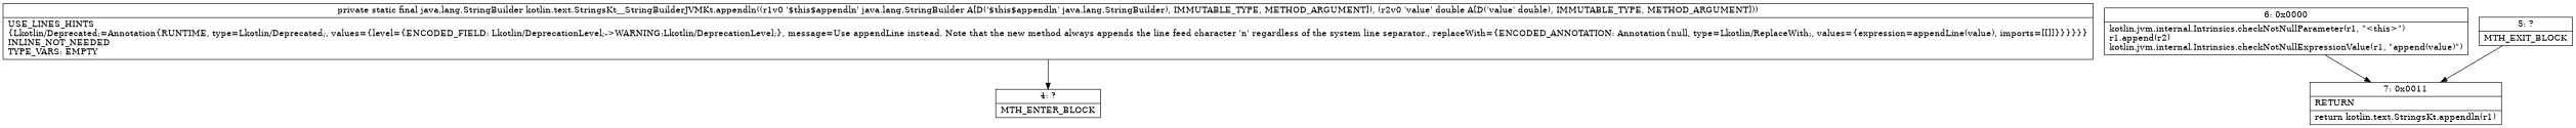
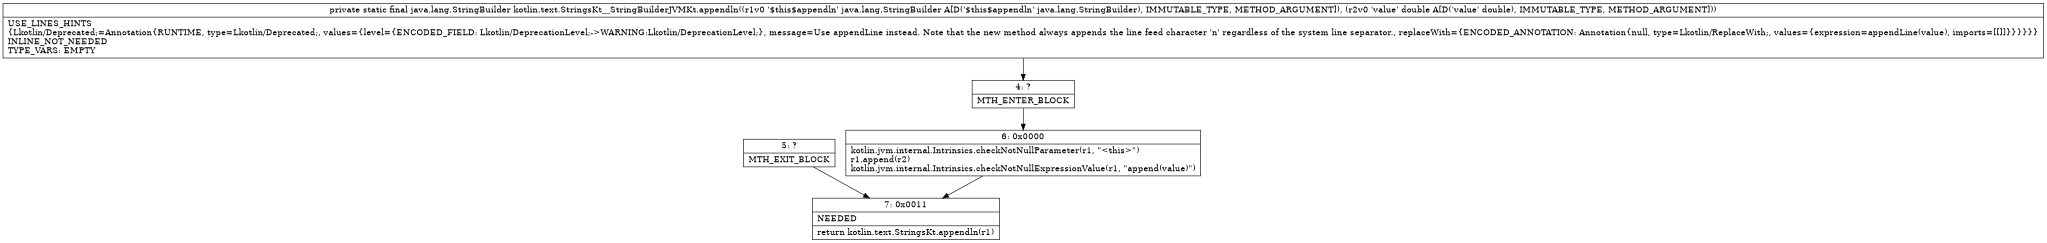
  digraph {
    node [shape=record]
    n1 [label="{4\:\ ?|MTH_ENTER_BLOCK\l}"]
    n2 [label="{6\:\ 0x0000|kotlin.jvm.internal.Intrinsics.checkNotNullParameter(r1, \"\<this\>\")\lr1.append(r2)\lkotlin.jvm.internal.Intrinsics.checkNotNullExpressionValue(r1, \"append(value)\")\l}"]
-   n3 [label="{7\:\ 0x0011|RETURN\l|return kotlin.text.StringsKt.appendln(r1)\l}"]
+   n3 [label="{7\:\ 0x0011|NEEDED\l|return kotlin.text.StringsKt.appendln(r1)\l}"]
    n4 [label="{5\:\ ?|MTH_EXIT_BLOCK\l}"]
    n5 [label="{private static final java.lang.StringBuilder kotlin.text.StringsKt__StringBuilderJVMKt.appendln((r1v0 '$this$appendln' java.lang.StringBuilder A[D('$this$appendln' java.lang.StringBuilder), IMMUTABLE_TYPE, METHOD_ARGUMENT]), (r2v0 'value' double A[D('value' double), IMMUTABLE_TYPE, METHOD_ARGUMENT]))  | USE_LINES_HINTS\l\{Lkotlin\/Deprecated;=Annotation\{RUNTIME, type=Lkotlin\/Deprecated;, values=\{level=\{ENCODED_FIELD: Lkotlin\/DeprecationLevel;\-\>WARNING:Lkotlin\/DeprecationLevel;\}, message=Use appendLine instead. Note that the new method always appends the line feed character 'n' regardless of the system line separator., replaceWith=\{ENCODED_ANNOTATION: Annotation\{null, type=Lkotlin\/ReplaceWith;, values=\{expression=appendLine(value), imports=[[]]\}\}\}\}\}\}\lINLINE_NOT_NEEDED\lTYPE_VARS: EMPTY\l}"]
+   n1 -> n2
    n2 -> n3
    n4 -> n3
    n5 -> n1
  }
